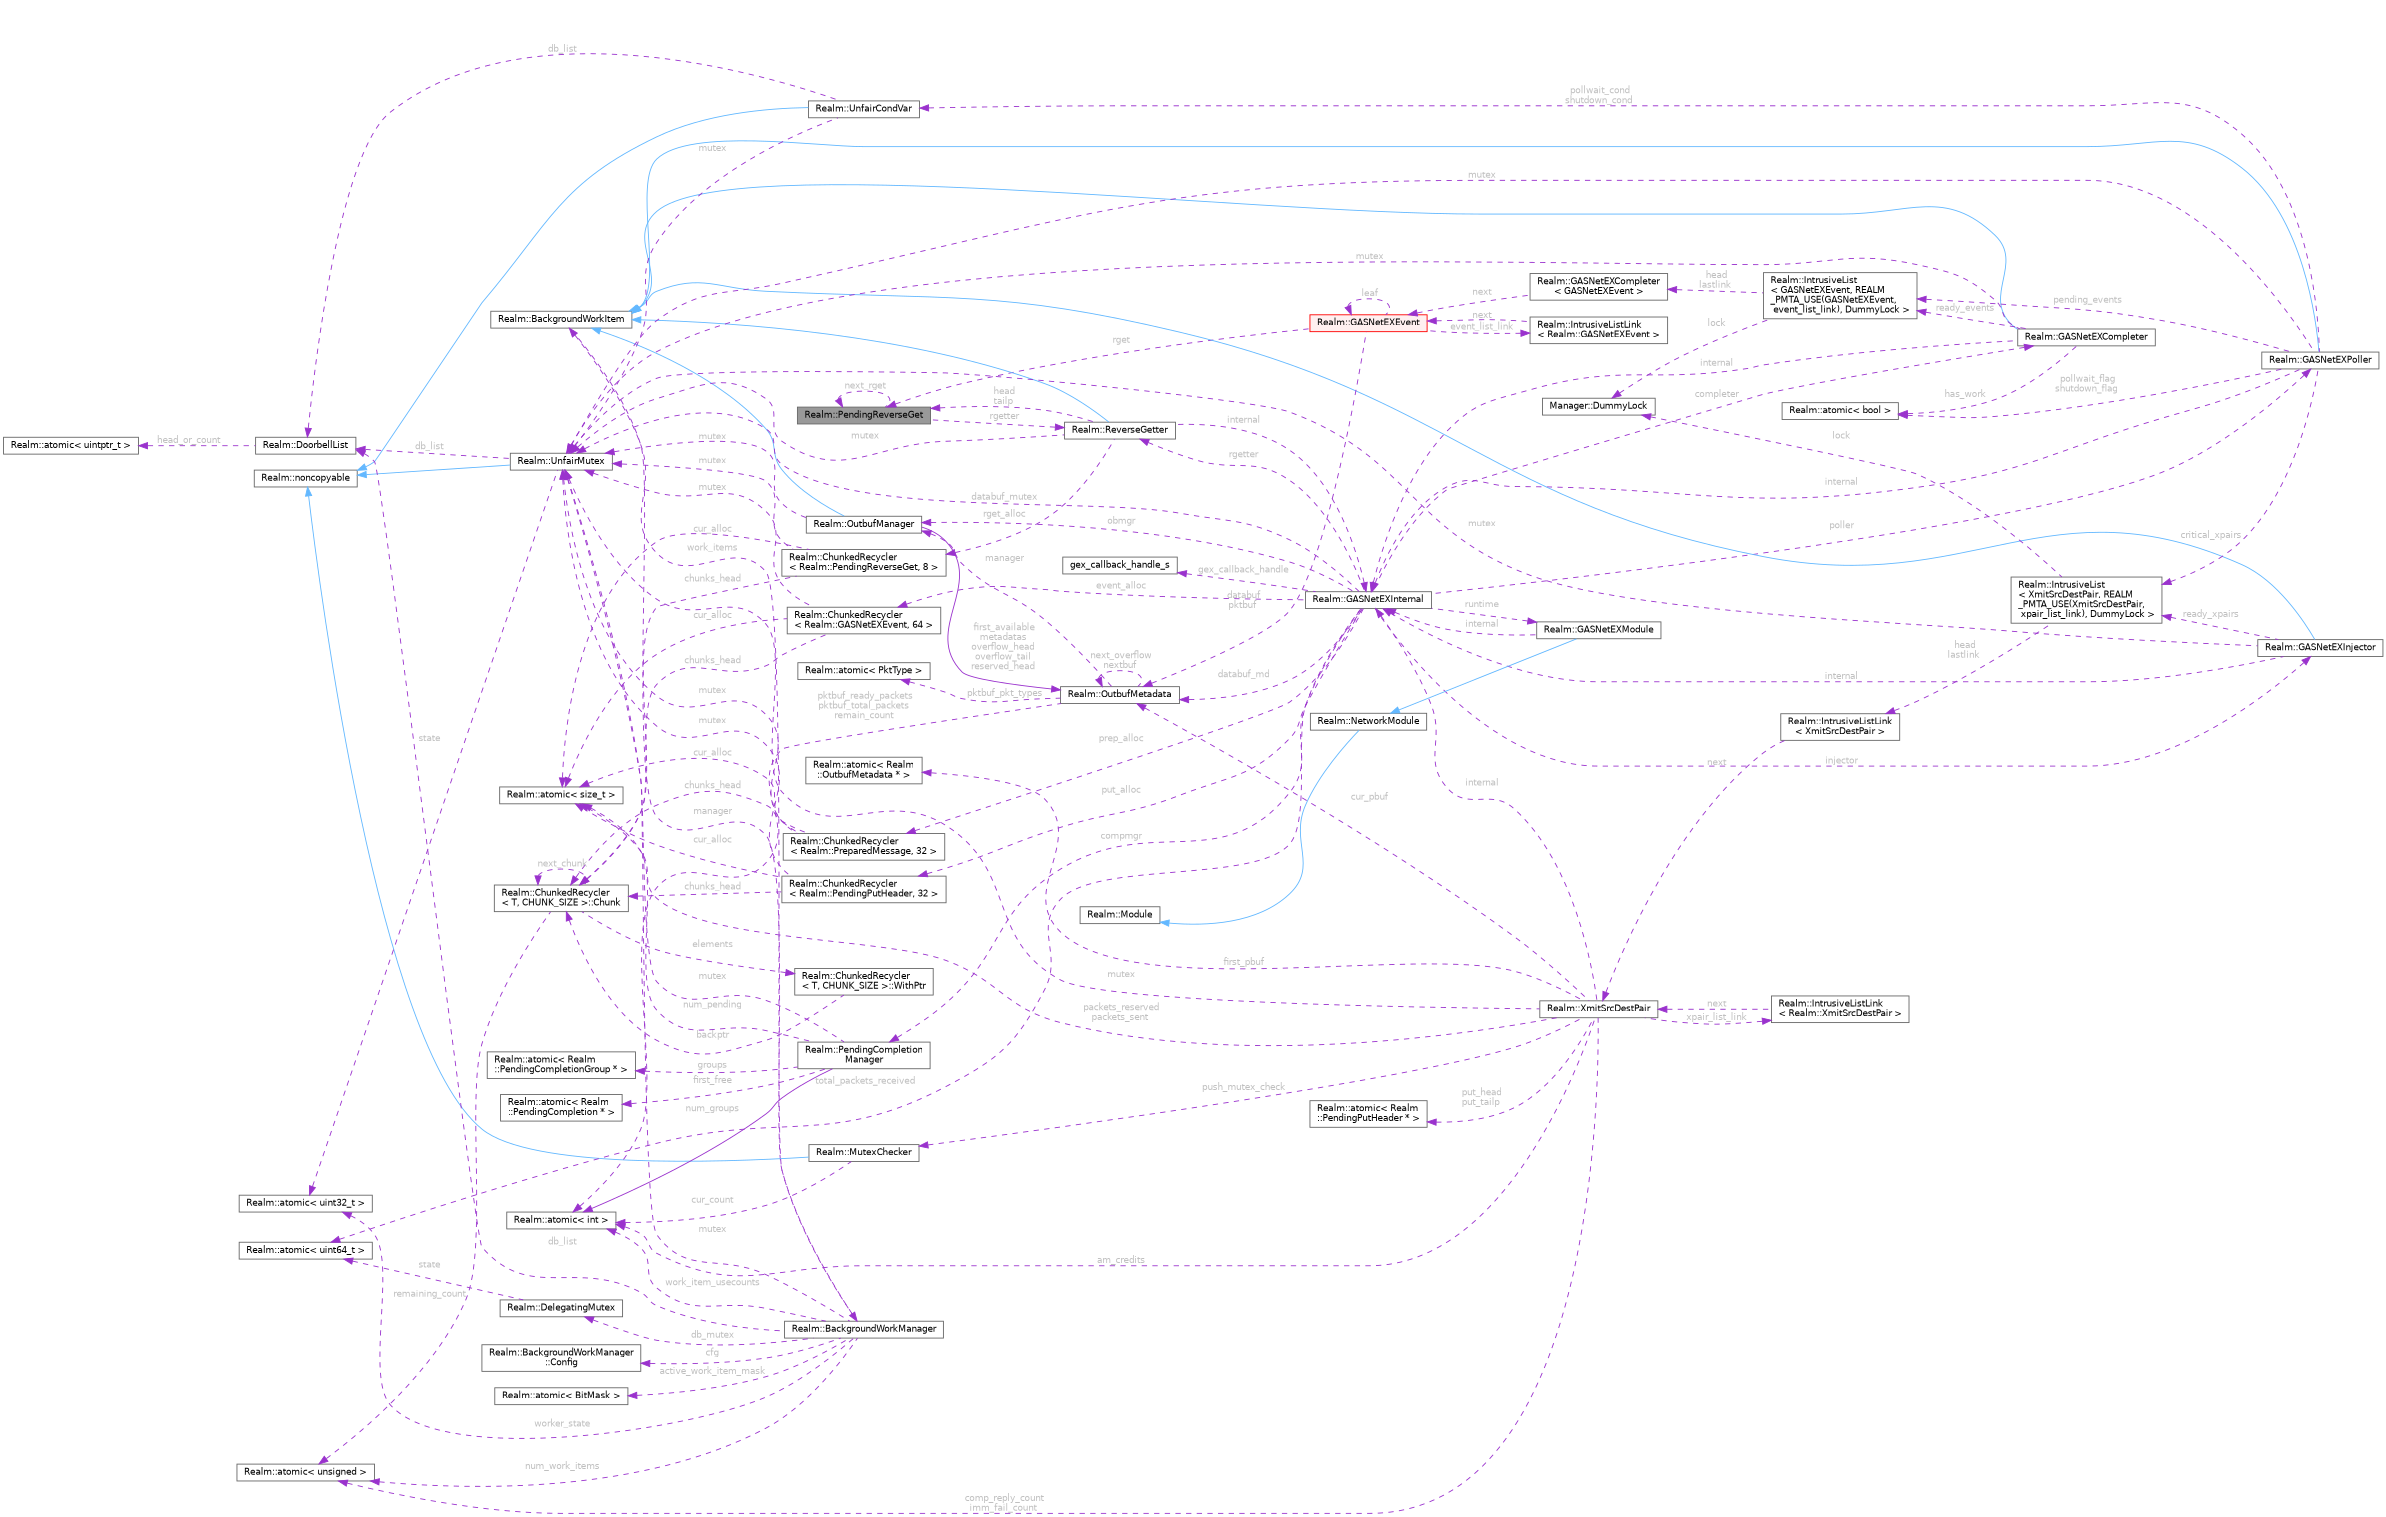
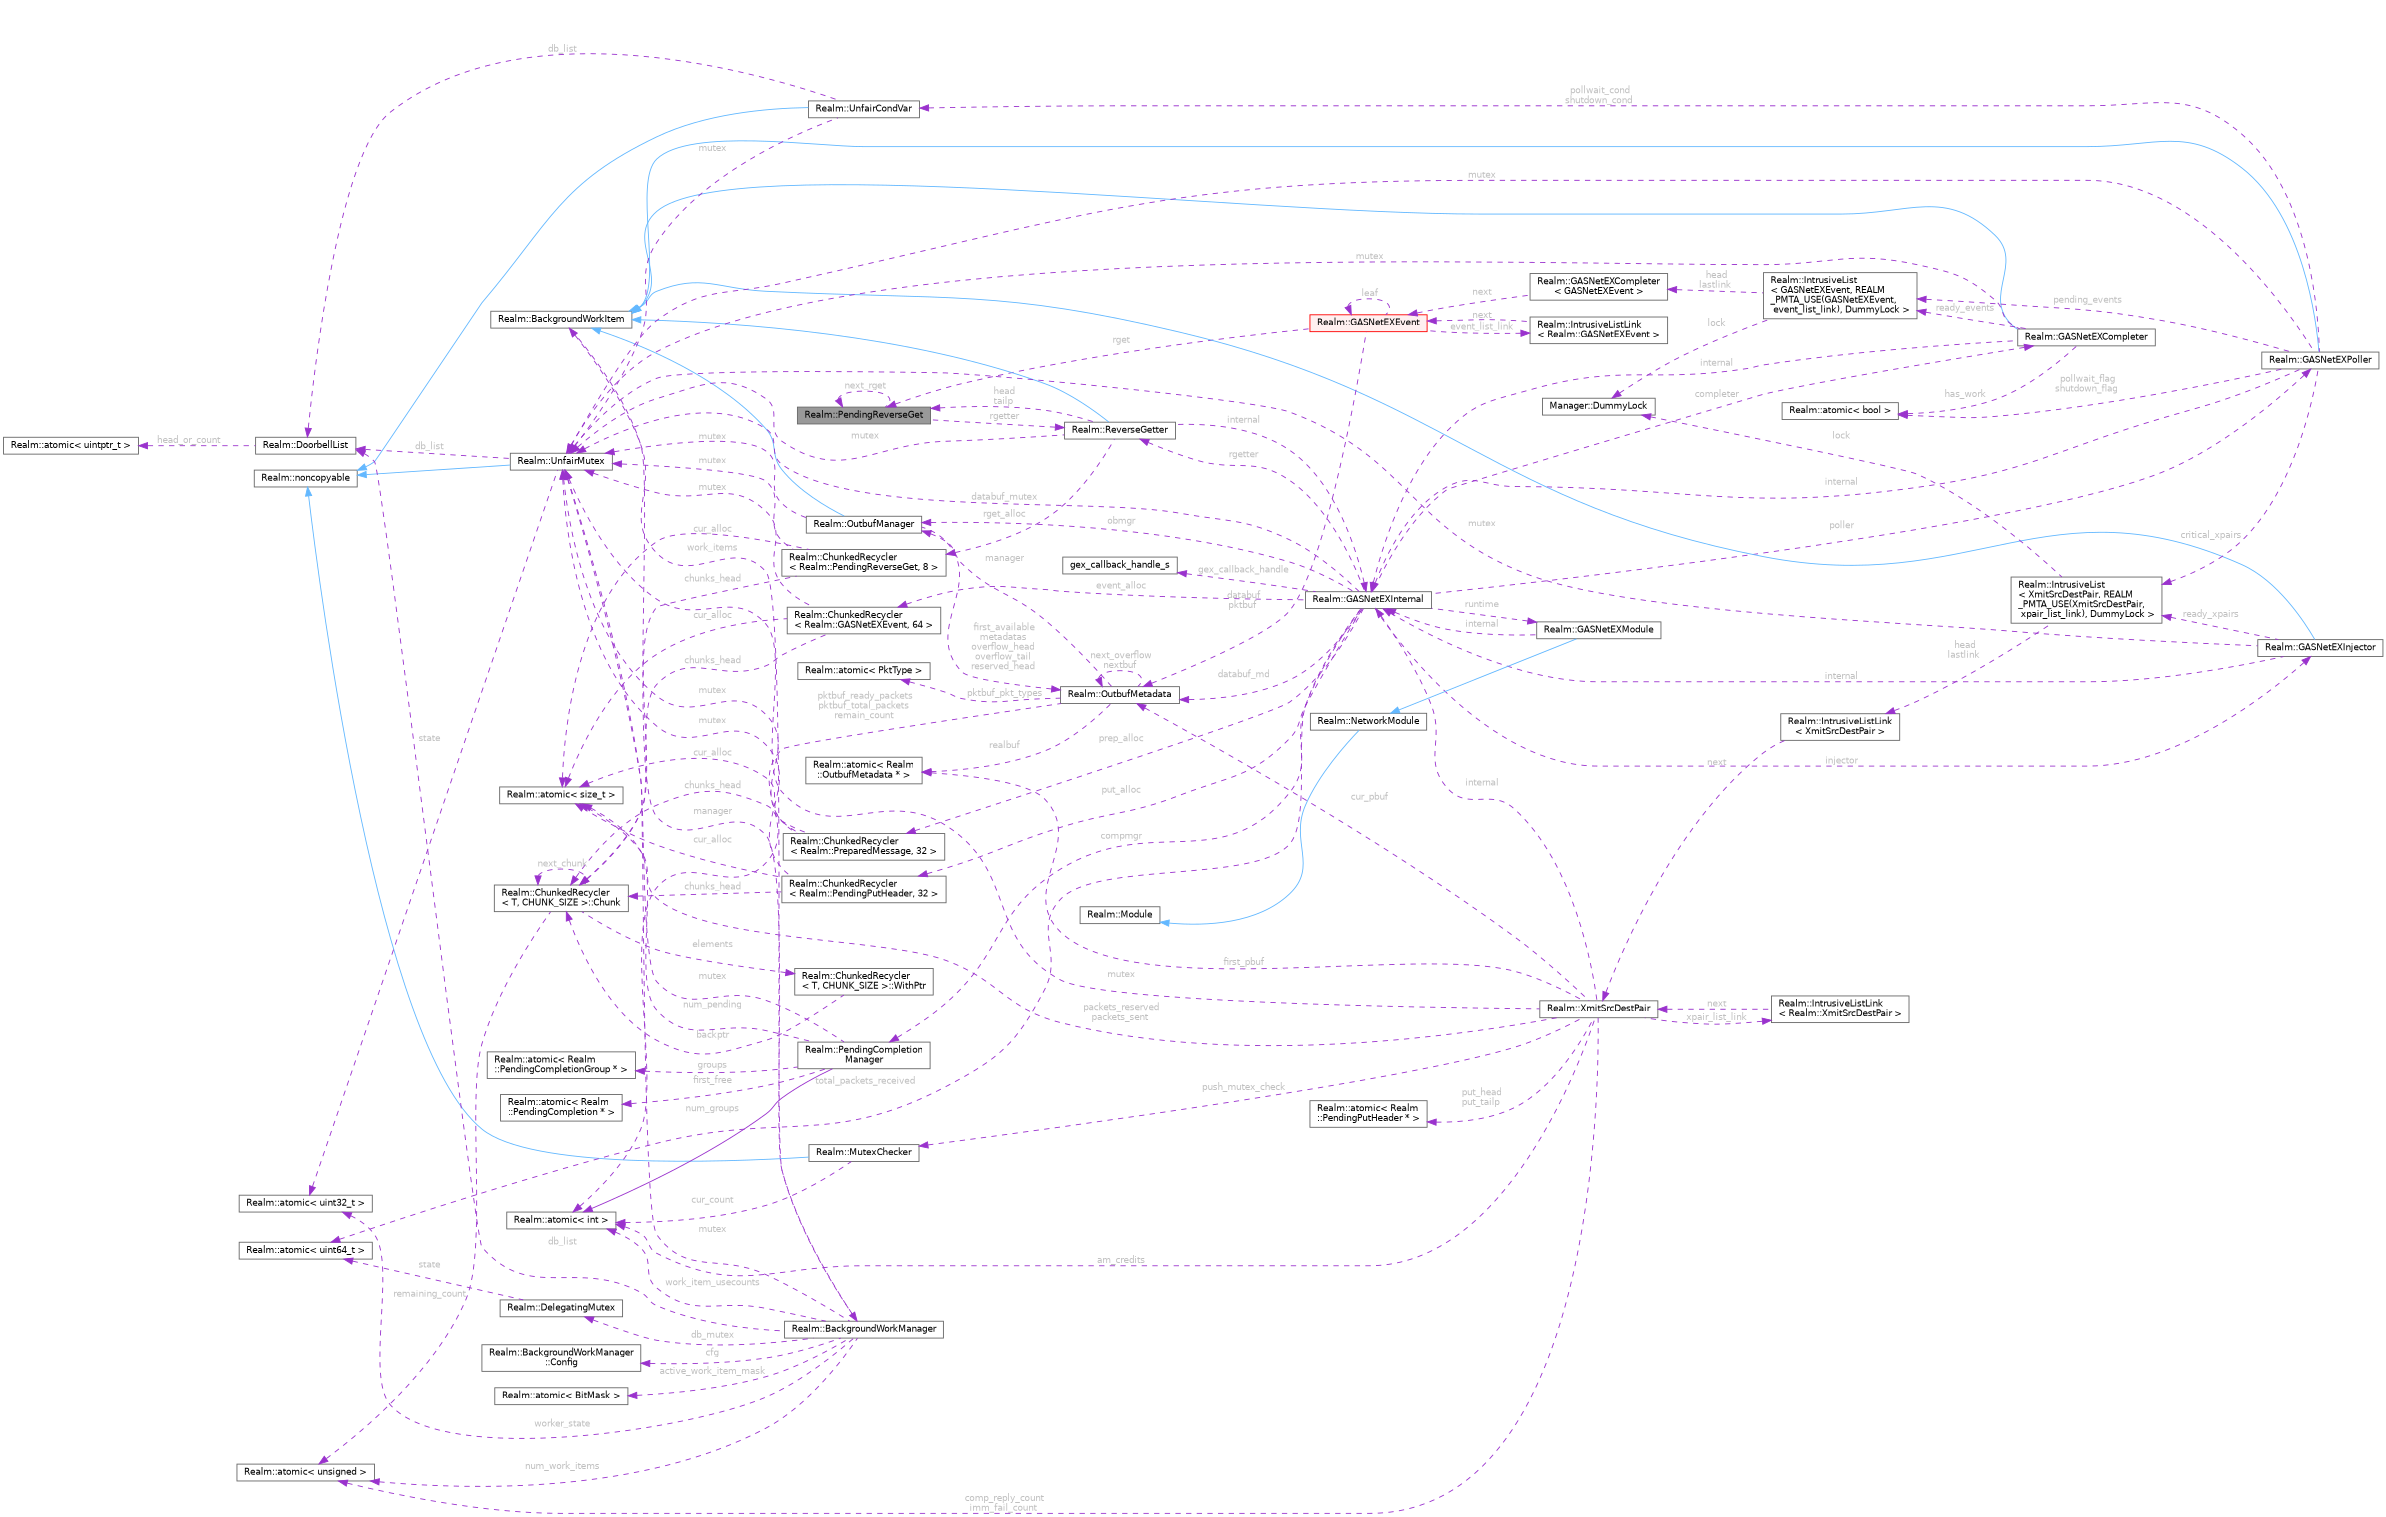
  digraph {
    rankdir=LR
    node [color=gray40 fillcolor=white fontname=Helvetica fontsize=10 shape=box style=filled]
    edge [color=darkorchid3 dir=back fontcolor=grey fontname=Helvetica fontsize=10 labelfontname=Helvetica labelfontsize=10 style=dashed]
    n1 [fillcolor=grey60 fontcolor=black height=0.2 label="Realm::PendingReverseGet" width=0.4]
    n2 [height=0.2 label="Realm::ReverseGetter" width=0.4]
    n3 [color=red fillcolor="#FFF0F0" height=0.2 label="Realm::GASNetEXEvent" width=0.4]
    n4 [height=0.2 label="Realm::GASNetEXInternal" width=0.4]
    n5 [height=0.2 label="Realm::GASNetEXCompleter\l\< GASNetEXEvent \>" width=0.4]
    n6 [height=0.2 label="Realm::IntrusiveListLink\l\< Realm::GASNetEXEvent \>" width=0.4]
    n7 [height=0.2 label="Realm::GASNetEXPoller" width=0.4]
    n8 [height=0.2 label="Realm::GASNetEXInjector" width=0.4]
    n9 [height=0.2 label="Realm::GASNetEXCompleter" width=0.4]
    n10 [height=0.2 label="Realm::XmitSrcDestPair" width=0.4]
    n11 [height=0.2 label="Realm::GASNetEXModule" width=0.4]
    n12 [height=0.2 label="Realm::BackgroundWorkItem" width=0.4]
    n13 [height=0.2 label="Realm::BackgroundWorkManager" width=0.4]
    n14 [height=0.2 label="Realm::OutbufManager" width=0.4]
    n15 [height=0.2 label="Realm::OutbufMetadata" width=0.4]
    n16 [height=0.2 label="Realm::BackgroundWorkManager\l::Config" width=0.4]
    n17 [height=0.2 label="Realm::UnfairMutex" width=0.4]
    n18 [height=0.2 label="Realm::UnfairCondVar" width=0.4]
    n19 [height=0.2 label="Realm::PendingCompletion\lManager" width=0.4]
    n20 [height=0.2 label="Realm::ChunkedRecycler\l\< Realm::GASNetEXEvent, 64 \>" width=0.4]
    n21 [height=0.2 label="Realm::ChunkedRecycler\l\< Realm::PreparedMessage, 32 \>" width=0.4]
    n22 [height=0.2 label="Realm::ChunkedRecycler\l\< Realm::PendingPutHeader, 32 \>" width=0.4]
    n23 [height=0.2 label="Realm::ChunkedRecycler\l\< Realm::PendingReverseGet, 8 \>" width=0.4]
    n24 [height=0.2 label="Realm::IntrusiveListLink\l\< XmitSrcDestPair \>" width=0.4]
    n25 [height=0.2 label="Realm::IntrusiveListLink\l\< Realm::XmitSrcDestPair \>" width=0.4]
    n26 [height=0.2 label="Realm::noncopyable" width=0.4]
    n27 [height=0.2 label="Realm::MutexChecker" width=0.4]
    n28 [height=0.2 label="Realm::atomic\< uint32_t \>" width=0.4]
    n29 [height=0.2 label="Realm::DoorbellList" width=0.4]
    n30 [height=0.2 label="Realm::atomic\< uintptr_t \>" width=0.4]
    n31 [height=0.2 label="Realm::atomic\< unsigned \>" width=0.4]
    n32 [height=0.2 label="Realm::ChunkedRecycler\l\< T, CHUNK_SIZE \>::Chunk" width=0.4]
    n33 [height=0.2 label="Realm::ChunkedRecycler\l\< T, CHUNK_SIZE \>::WithPtr" width=0.4]
    n34 [height=0.2 label="Realm::atomic\< BitMask \>" width=0.4]
    n35 [height=0.2 label="Realm::atomic\< int \>" width=0.4]
    n36 [height=0.2 label="Realm::DelegatingMutex" width=0.4]
    n37 [height=0.2 label="Realm::atomic\< uint64_t \>" width=0.4]
    n38 [height=0.2 label="Realm::NetworkModule" width=0.4]
    n39 [height=0.2 label="Realm::Module" width=0.4]
    n40 [height=0.2 label="Realm::atomic\< bool \>" width=0.4]
    n41 [height=0.2 label="Realm::IntrusiveList\l\< XmitSrcDestPair, REALM\l_PMTA_USE(XmitSrcDestPair,\l xpair_list_link), DummyLock \>" width=0.4]
    n42 [height=0.2 label="Manager::DummyLock" width=0.4]
    n43 [height=0.2 label="Realm::IntrusiveList\l\< GASNetEXEvent, REALM\l_PMTA_USE(GASNetEXEvent,\l event_list_link), DummyLock \>" width=0.4]
    n44 [height=0.2 label="Realm::atomic\< size_t \>" width=0.4]
    n45 [height=0.2 label="Realm::atomic\< Realm\l::OutbufMetadata * \>" width=0.4]
    n46 [height=0.2 label="Realm::atomic\< PktType \>" width=0.4]
    n47 [height=0.2 label="Realm::atomic\< Realm\l::PendingPutHeader * \>" width=0.4]
    n48 [height=0.2 label="Realm::atomic\< Realm\l::PendingCompletion * \>" width=0.4]
    n49 [height=0.2 label="Realm::atomic\< Realm\l::PendingCompletionGroup * \>" width=0.4]
    n50 [height=0.2 label=gex_callback_handle_s width=0.4]
    n1 -> n1 [label=" next_rget"]
    n1 -> n2 [label=" head\ntailp"]
    n1 -> n3 [label=" rget"]
    n2 -> n1 [label=" rgetter"]
    n2 -> n4 [label=" rgetter"]
    n3 -> n3 [label=" leaf"]
    n3 -> n5 [label=" next"]
    n3 -> n6 [label=" next"]
    n4 -> n2 [label=" internal"]
    n4 -> n7 [label=" internal"]
    n4 -> n8 [label=" internal"]
    n4 -> n9 [label=" internal"]
    n4 -> n10 [label=" internal"]
    n4 -> n11 [label=" internal"]
    n5 -> n43 [label=" head\nlastlink"]
    n6 -> n3 [label=" event_list_link"]
    n7 -> n4 [label=" poller"]
    n8 -> n4 [label=" injector"]
    n9 -> n4 [label=" completer"]
    n10 -> n24 [label=" next"]
    n10 -> n25 [label=" next"]
    n11 -> n4 [label=" runtime"]
    n12 -> n2 [color=steelblue1 style=solid fontcolor=""]
    n12 -> n7 [color=steelblue1 style=solid fontcolor=""]
    n12 -> n8 [color=steelblue1 style=solid fontcolor=""]
    n12 -> n9 [color=steelblue1 style=solid fontcolor=""]
    n12 -> n13 [label=" work_items"]
    n12 -> n14 [color=steelblue1 style=solid fontcolor=""]
    n13 -> n12 [label=" manager"]
    n14 -> n4 [label=" obmgr"]
    n14 -> n15 [label=" manager"]
    n15 -> n3 [label=" databuf\npktbuf"]
    n15 -> n4 [label=" databuf_md"]
    n15 -> n10 [label=" cur_pbuf"]
-   n15 -> n14 [label=" first_available\nmetadatas\noverflow_head\noverflow_tail\nreserved_head" style=solid]
+   n15 -> n14 [label=" first_available\nmetadatas\noverflow_head\noverflow_tail\nreserved_head"]
    n15 -> n15 [label=" next_overflow\nnextbuf"]
    n16 -> n13 [label=" cfg"]
    n17 -> n2 [label=" mutex"]
    n17 -> n4 [label=" databuf_mutex"]
    n17 -> n7 [label=" mutex"]
    n17 -> n8 [label=" mutex"]
    n17 -> n9 [label=" mutex"]
    n17 -> n10 [label=" mutex"]
    n17 -> n13 [label=" mutex"]
    n17 -> n14 [label=" mutex"]
    n17 -> n18 [label=" mutex"]
    n17 -> n19 [label=" mutex"]
    n17 -> n20 [label=" mutex"]
    n17 -> n21 [label=" mutex"]
    n17 -> n22 [label=" mutex"]
    n17 -> n23 [label=" mutex"]
    n18 -> n7 [label=" pollwait_cond\nshutdown_cond"]
    n19 -> n4 [label=" compmgr"]
    n20 -> n4 [label=" event_alloc"]
    n21 -> n4 [label=" prep_alloc"]
    n22 -> n4 [label=" put_alloc"]
    n23 -> n2 [label=" rget_alloc"]
    n24 -> n41 [label=" head\nlastlink"]
    n25 -> n10 [label=" xpair_list_link"]
    n26 -> n17 [color=steelblue1 style=solid fontcolor=""]
    n26 -> n18 [color=steelblue1 style=solid fontcolor=""]
    n26 -> n27 [color=steelblue1 style=solid fontcolor=""]
    n27 -> n10 [label=" push_mutex_check"]
    n28 -> n13 [label=" worker_state"]
    n28 -> n17 [label=" state"]
    n29 -> n13 [label=" db_list"]
    n29 -> n17 [label=" db_list"]
    n29 -> n18 [label=" db_list"]
    n30 -> n29 [label=" head_or_count"]
    n31 -> n10 [label=" comp_reply_count\nimm_fail_count"]
    n31 -> n13 [label=" num_work_items"]
    n31 -> n32 [label=" remaining_count"]
    n32 -> n20 [label=" chunks_head"]
    n32 -> n21 [label=" chunks_head"]
    n32 -> n22 [label=" chunks_head"]
    n32 -> n23 [label=" chunks_head"]
    n32 -> n32 [label=" next_chunk"]
    n32 -> n33 [label=" backptr"]
    n33 -> n32 [label=" elements"]
    n34 -> n13 [label=" active_work_item_mask"]
    n35 -> n10 [label=" am_credits"]
    n35 -> n13 [label=" work_item_usecounts"]
    n35 -> n15 [label=" pktbuf_ready_packets\npktbuf_total_packets\nremain_count"]
    n35 -> n19 [label=" num_groups" style=solid]
    n35 -> n27 [label=" cur_count"]
    n36 -> n13 [label=" db_mutex"]
    n37 -> n4 [label=" total_packets_received"]
    n37 -> n36 [label=" state"]
    n38 -> n11 [color=steelblue1 style=solid fontcolor=""]
    n39 -> n38 [color=steelblue1 style=solid fontcolor=""]
    n40 -> n7 [label=" pollwait_flag\nshutdown_flag"]
    n40 -> n9 [label=" has_work"]
    n41 -> n7 [label=" critical_xpairs"]
    n41 -> n8 [label=" ready_xpairs"]
    n42 -> n41 [label=" lock"]
    n42 -> n43 [label=" lock"]
    n43 -> n7 [label=" pending_events"]
    n43 -> n9 [label=" ready_events"]
    n44 -> n10 [label=" packets_reserved\npackets_sent"]
    n44 -> n19 [label=" num_pending"]
    n44 -> n20 [label=" cur_alloc"]
    n44 -> n21 [label=" cur_alloc"]
    n44 -> n22 [label=" cur_alloc"]
    n44 -> n23 [label=" cur_alloc"]
    n45 -> n10 [label=" first_pbuf"]
+   n45 -> n15 [label=" realbuf"]
    n46 -> n15 [label=" pktbuf_pkt_types"]
    n47 -> n10 [label=" put_head\nput_tailp"]
    n48 -> n19 [label=" first_free"]
    n49 -> n19 [label=" groups"]
    n50 -> n4 [label=" gex_callback_handle"]
  }
